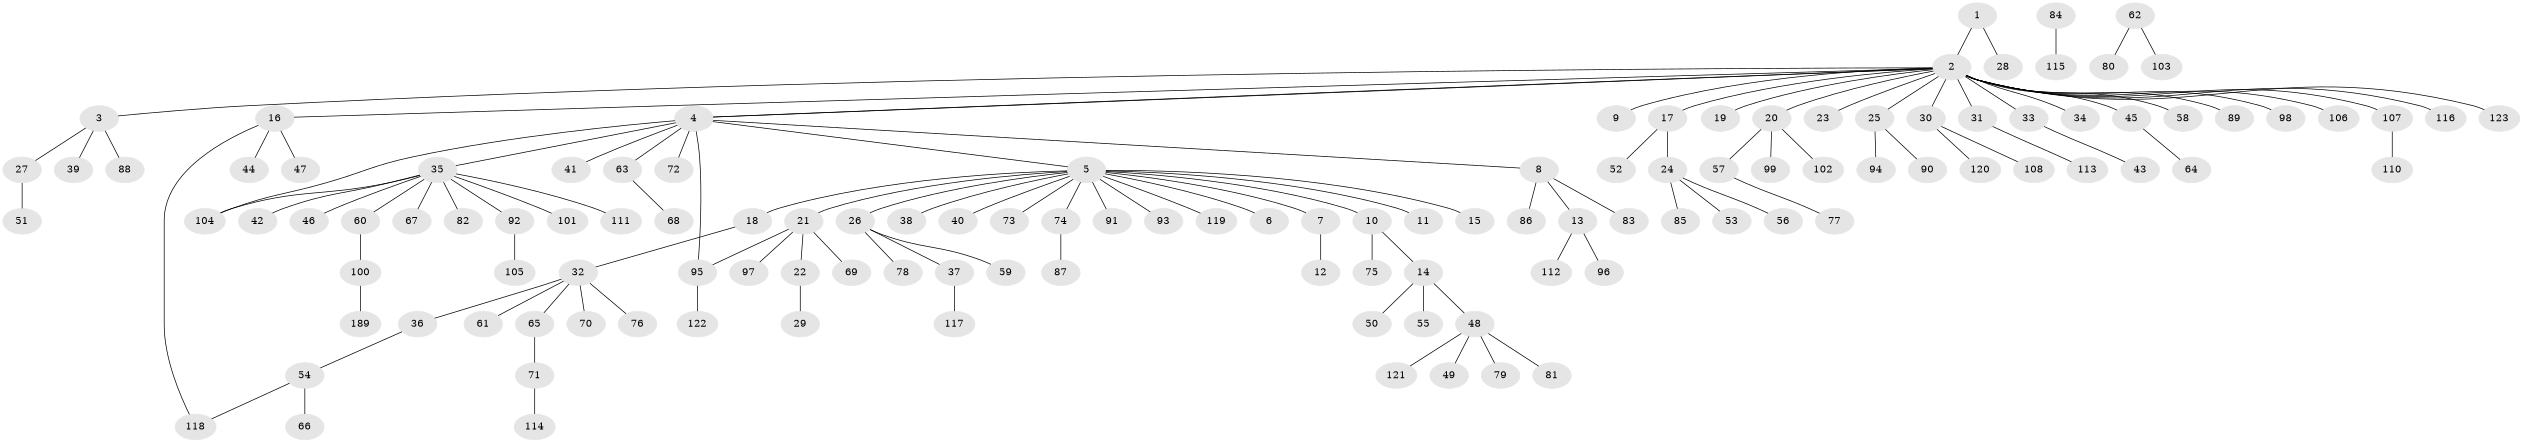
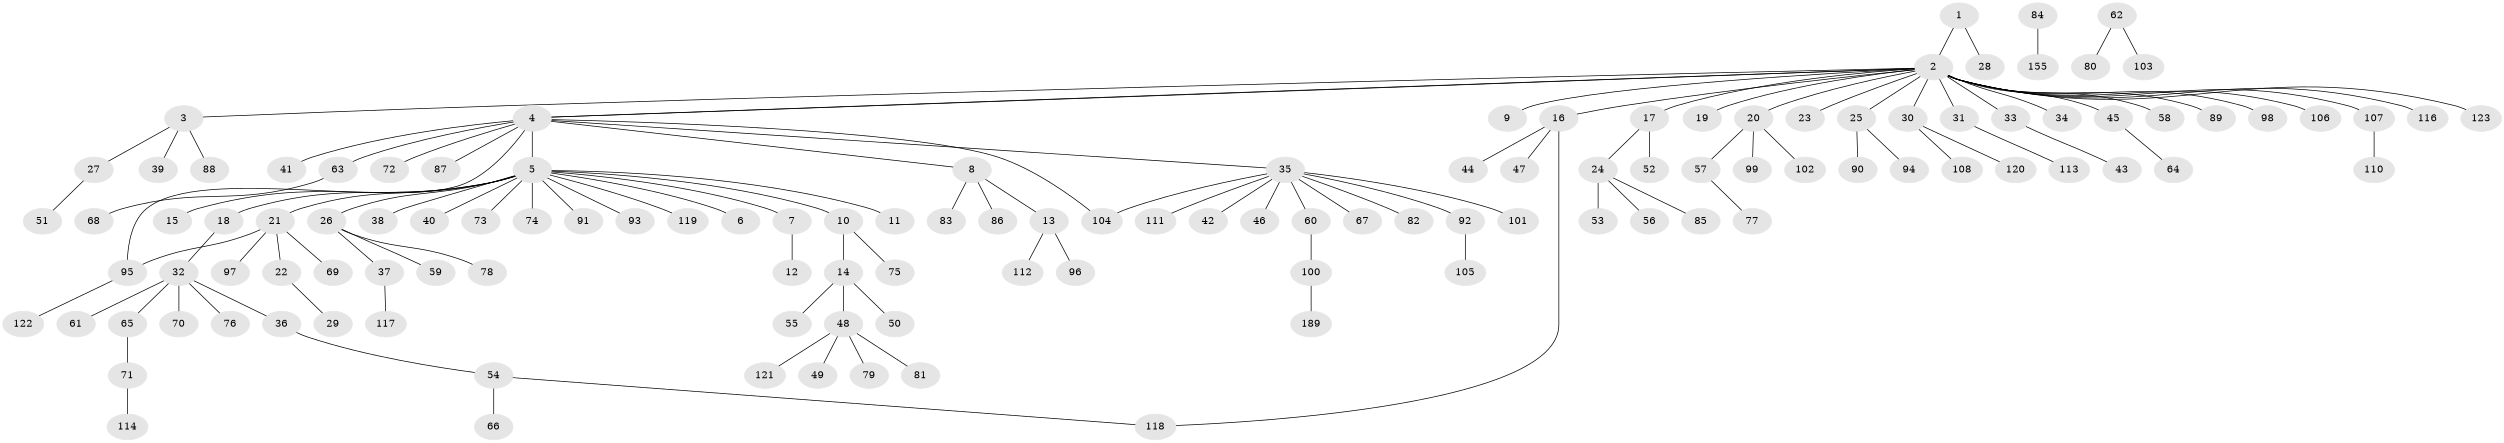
  graph {
    node [color=gray90 style=filled]
    1
    2
    28
    3
    4
    9
    16
    17
    19
    20
    23
    25
    30
    31
    33
    34
    45
    58
    89
    98
    106
    107
    116
    123
    27
    39
    88
    5
    8
    35
    41
    63
    72
    87
    95
    104
    44
    47
    118
    24
    52
    57
    99
    102
    90
    94
    108
    120
    113
    43
    64
    110
    51
    6
    7
    10
    11
    15
    18
    21
    26
    38
    40
    73
    74
    91
    93
    119
    13
    83
    86
    42
    46
    60
    67
    82
    92
    101
    111
    68
    84
-   115
+   115 [label=155]
    122
    12
    14
    75
    32
    22
    69
    97
    37
    59
    78
    96
    112
    48
    50
    55
    49
    79
    81
    121
    53
    56
    85
    36
    61
    65
    70
    76
    77
    62
    80
    103
    29
    117
    54
    71
    100
    105
    66
    n122 [label=189]
    114
    1 -- 2
    1 -- 28
    2 -- 3
    2 -- 4
    2 -- 4
    2 -- 9
    2 -- 16
    2 -- 17
    2 -- 19
    2 -- 20
    2 -- 23
    2 -- 25
    2 -- 30
    2 -- 31
    2 -- 33
    2 -- 34
    2 -- 45
    2 -- 58
    2 -- 89
    2 -- 98
    2 -- 106
    2 -- 107
    2 -- 116
    2 -- 123
    3 -- 27
    3 -- 39
    3 -- 88
    4 -- 5
    4 -- 8
    4 -- 35
    4 -- 41
    4 -- 63
    4 -- 72
-   74 -- 87
+   4 -- 87
    4 -- 95
    4 -- 104
    16 -- 44
    16 -- 47
    16 -- 118
    17 -- 24
    17 -- 52
    20 -- 57
    20 -- 99
    20 -- 102
    25 -- 90
    25 -- 94
    30 -- 108
    30 -- 120
    31 -- 113
    33 -- 43
    45 -- 64
    107 -- 110
    27 -- 51
    5 -- 6
    5 -- 7
    5 -- 10
    5 -- 11
    5 -- 15
    5 -- 18
    5 -- 21
    5 -- 26
    5 -- 38
    5 -- 40
    5 -- 73
    5 -- 74
    5 -- 91
    5 -- 93
    5 -- 119
    8 -- 13
    8 -- 83
    8 -- 86
    35 -- 104
    35 -- 42
    35 -- 46
    35 -- 60
    35 -- 67
    35 -- 82
    35 -- 92
    35 -- 101
    35 -- 111
    63 -- 68
    95 -- 122
    24 -- 53
    24 -- 56
    24 -- 85
    57 -- 77
    7 -- 12
    10 -- 14
    10 -- 75
    18 -- 32
    21 -- 95
    21 -- 22
    21 -- 69
    21 -- 97
    26 -- 37
    26 -- 59
    26 -- 78
    13 -- 96
    13 -- 112
    60 -- 100
    92 -- 105
    84 -- 115
    14 -- 48
    14 -- 50
    14 -- 55
    32 -- 36
    32 -- 61
    32 -- 65
    32 -- 70
    32 -- 76
    22 -- 29
    37 -- 117
    48 -- 49
    48 -- 79
    48 -- 81
    48 -- 121
    36 -- 54
    65 -- 71
    62 -- 80
    62 -- 103
    54 -- 118
    54 -- 66
    71 -- 114
    100 -- n122
  }
